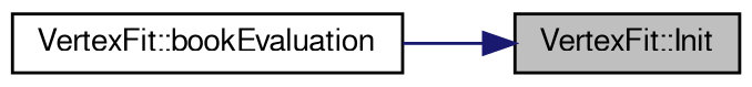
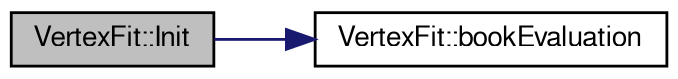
  digraph {
    rankdir=LR
    node [color=black fontname=FreeSans fontsize=10 shape=record]
    n1 [fillcolor=grey75 fontcolor=black height=0.2 label="VertexFit::Init" style=filled width=0.4]
    n2 [height=0.2 label="VertexFit::bookEvaluation" width=0.4]
-   n2 -> n1 [color=midnightblue fontname=FreeSans fontsize=10 labelfontname=FreeSans labelfontsize=10 style=solid]
+   n1 -> n2 [color=midnightblue fontname=FreeSans fontsize=10 labelfontname=FreeSans labelfontsize=10 style=solid]
  }
